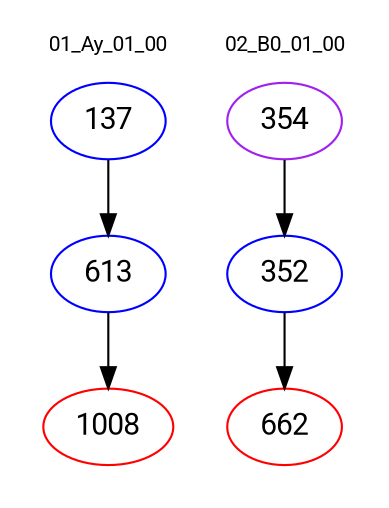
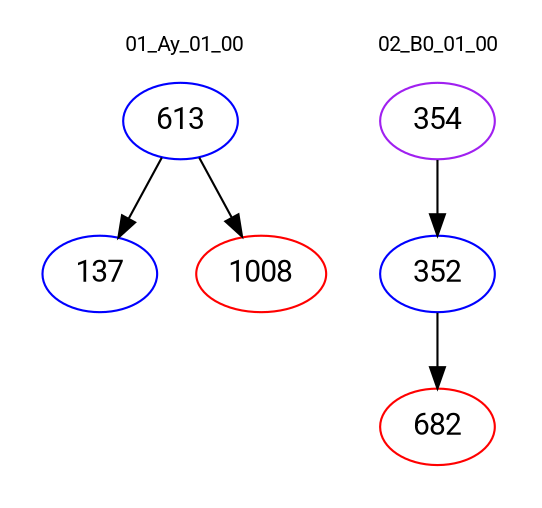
  digraph {
    fontname=Roboto
    node [color=blue fontname=Roboto]
    edge [color=black fontname=Roboto]
    n1 [label=613]
    n2 [label=137]
    n3 [color=red label=1008]
    n4 [label=352]
    n5 [color=purple label=354]
-   n6 [color=red label=662]
+   n6 [color=red label=682]
    subgraph cluster_1 {
      color=white
      fontsize=10
      label="01_Ay_01_00"
      n1
      n2
      n3
    }
    subgraph cluster_2 {
      color=white
      fontsize=10
      label="02_B0_01_00"
      n4
      n5
      n6
    }
-   n2 -> n1
+   n1 -> n2
    n1 -> n3
    n4 -> n6
    n5 -> n4
  }
